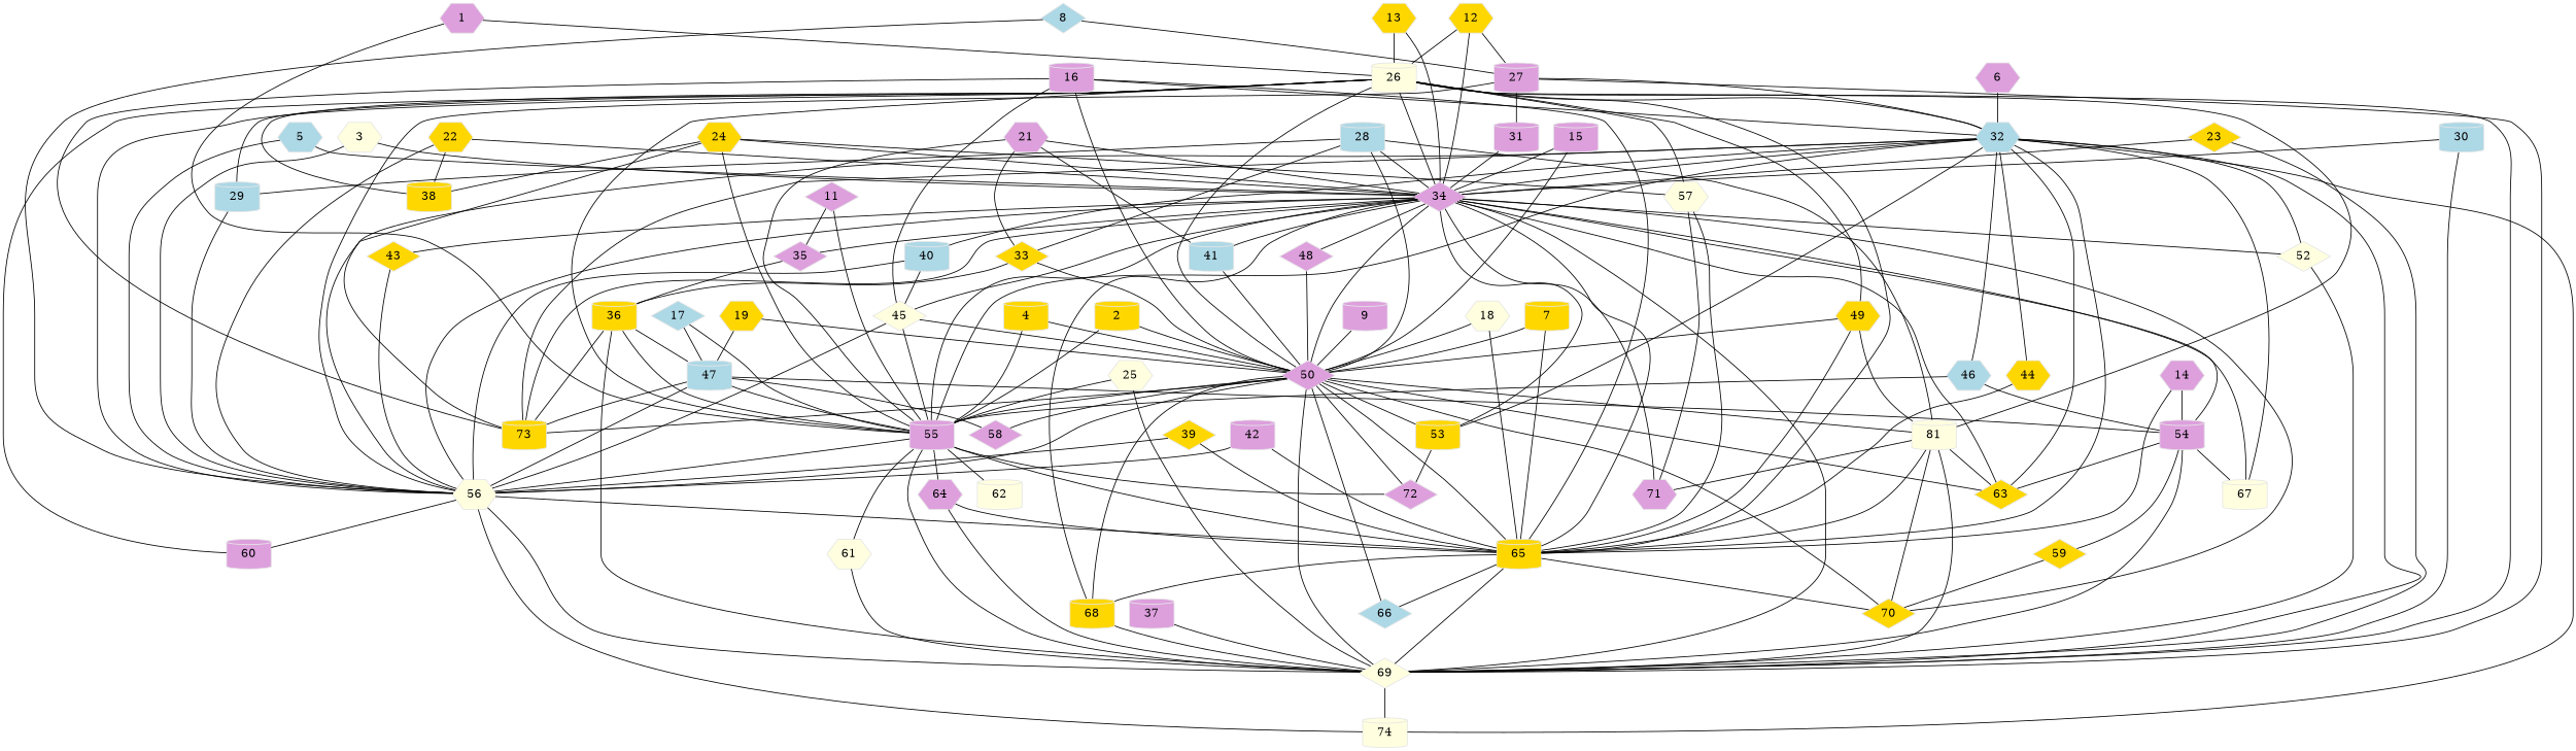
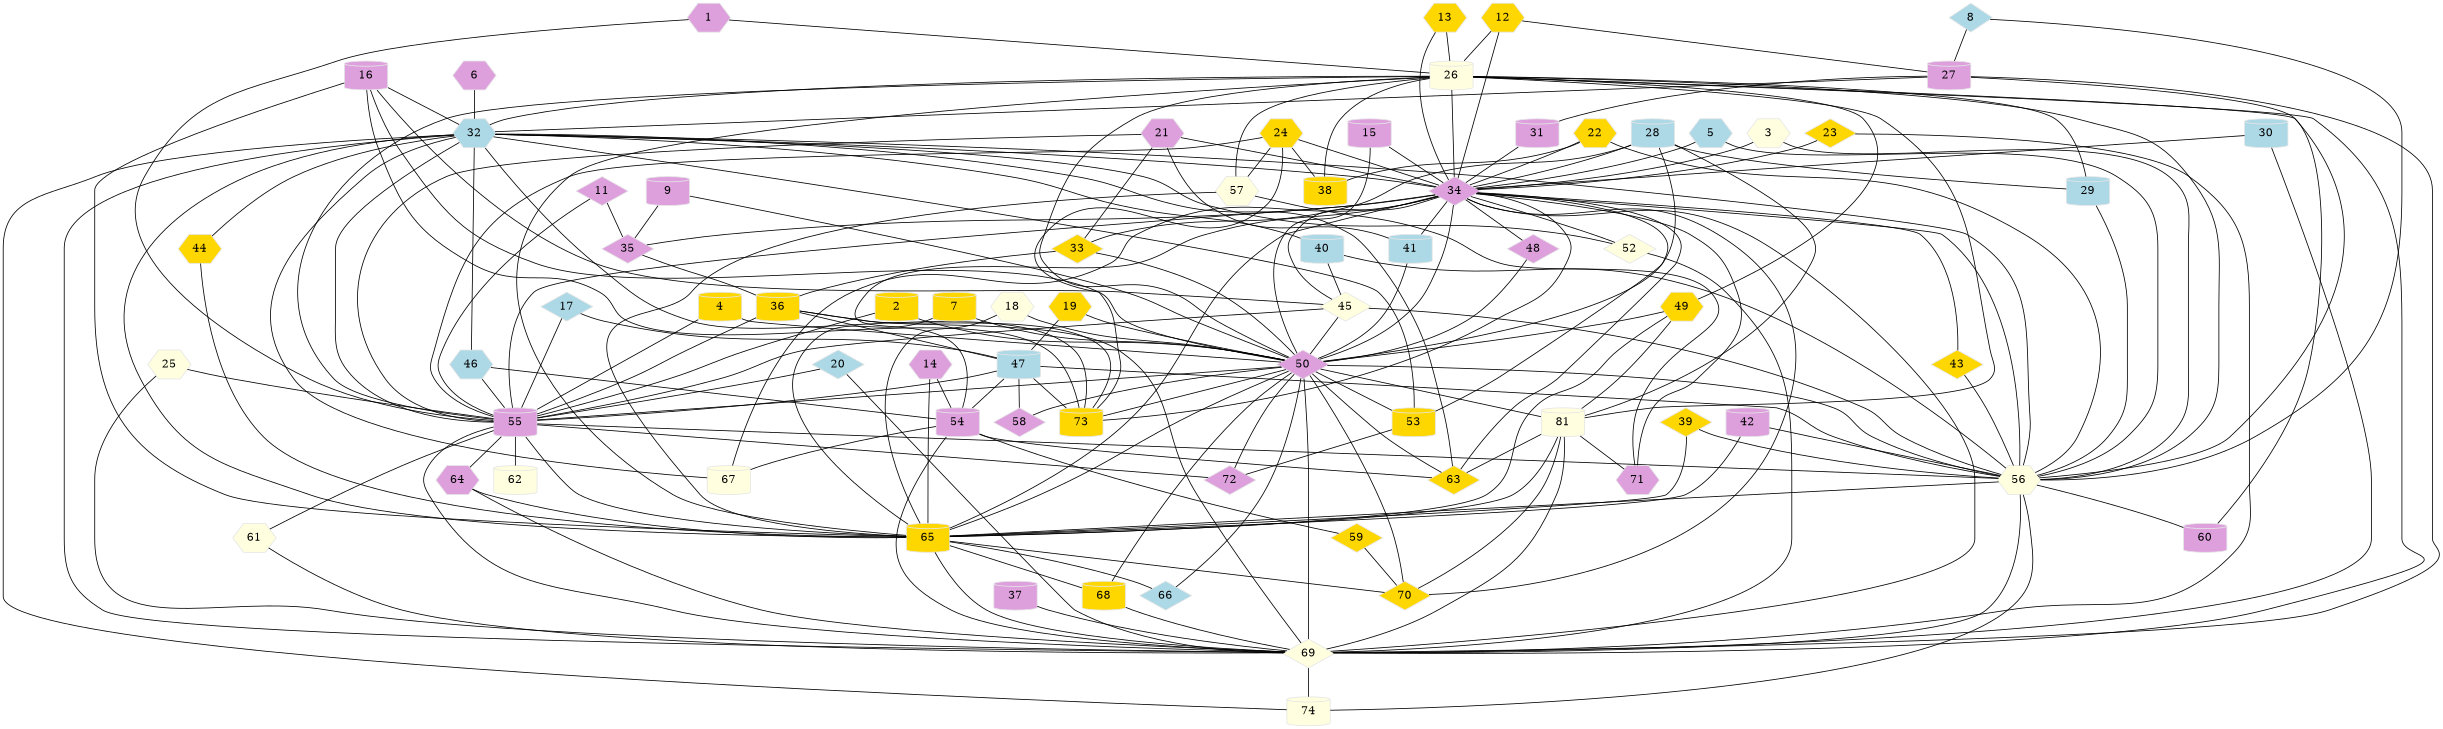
  graph {
    node [color=gray90 fillcolor=plum shape=cylinder style=filled]
    edge [weight=1.0]
    1 [shape=hexagon]
    26 [fillcolor=lightyellow]
    55
    50 [shape=diamond]
    34 [shape=diamond]
    56 [fillcolor=lightyellow shape=hexagon]
    32 [fillcolor=lightblue shape=hexagon]
    65 [fillcolor=gold]
    69 [fillcolor=lightyellow shape=diamond]
    38 [fillcolor=gold]
    57 [fillcolor=lightyellow shape=hexagon]
    29 [fillcolor=lightblue]
    49 [fillcolor=gold shape=hexagon]
    n14 [fillcolor=lightyellow label=81]
    60
    72 [shape=diamond]
    61 [fillcolor=lightyellow shape=hexagon]
    62 [fillcolor=lightyellow]
    64 [shape=hexagon]
    2 [fillcolor=gold]
    73 [fillcolor=gold]
    53 [fillcolor=gold]
    63 [fillcolor=gold shape=diamond]
    68 [fillcolor=gold]
    70 [fillcolor=gold shape=diamond]
    58 [shape=diamond]
    66 [fillcolor=lightblue shape=diamond]
    3 [fillcolor=lightyellow shape=hexagon]
    35 [shape=diamond]
    54
    45 [fillcolor=lightyellow shape=diamond]
    41 [fillcolor=lightblue]
    52 [fillcolor=lightyellow shape=diamond]
    67 [fillcolor=lightyellow]
    43 [fillcolor=gold shape=diamond]
    48 [shape=diamond]
    71 [shape=hexagon]
    74 [fillcolor=lightyellow]
    4 [fillcolor=gold]
    5 [fillcolor=lightblue shape=hexagon]
    6 [shape=hexagon]
    40 [fillcolor=lightblue]
    44 [fillcolor=gold shape=hexagon]
    46 [fillcolor=lightblue shape=hexagon]
    7 [fillcolor=gold]
    8 [fillcolor=lightblue shape=diamond]
    27
    31
    9
    36 [fillcolor=gold]
    59 [fillcolor=gold shape=diamond]
    11 [shape=diamond]
    12 [fillcolor=gold shape=hexagon]
    13 [fillcolor=gold shape=hexagon]
    14 [shape=hexagon]
    15
    16
    17 [fillcolor=lightblue shape=diamond]
    47 [fillcolor=lightblue]
    18 [fillcolor=lightyellow shape=hexagon]
    19 [fillcolor=gold shape=hexagon]
+   20 [fillcolor=lightblue shape=diamond]
    21 [shape=hexagon]
    33 [fillcolor=gold shape=diamond]
    22 [fillcolor=gold shape=hexagon]
    23 [fillcolor=gold shape=diamond]
    24 [fillcolor=gold shape=hexagon]
    25 [fillcolor=lightyellow shape=hexagon]
    28 [fillcolor=lightblue]
    30 [fillcolor=lightblue]
    37
    39 [fillcolor=gold shape=diamond]
    42
    1 -- 26
    1 -- 55
    26 -- 55
    26 -- 50 [weight=2.0]
    26 -- 34 [weight=3.0]
    26 -- 56
    26 -- 32
    26 -- 65 [weight=2.0]
    26 -- 69
    26 -- 38
    26 -- 57 [weight=2.0]
    26 -- 29
    26 -- 49
    26 -- n14
    26 -- 60
    55 -- 56 [weight=2.0]
    55 -- 65 [weight=2.0]
    55 -- 69
    55 -- 72
    55 -- 61
    55 -- 62
    55 -- 64
    50 -- 55 [weight=2.0]
    50 -- 56 [weight=2.0]
    50 -- 65 [weight=2.0]
    50 -- 69 [weight=4.0]
    50 -- n14
    50 -- 72 [weight=2.0]
    50 -- 73
    50 -- 53 [weight=2.0]
    50 -- 63
    50 -- 68
    50 -- 70 [weight=2.0]
    50 -- 58
    50 -- 66
    34 -- 55 [weight=2.0]
    34 -- 50 [weight=4.0]
    34 -- 56 [weight=2.0]
    34 -- 65 [weight=2.0]
    34 -- 69 [weight=2.0]
    34 -- 73 [weight=2.0]
    34 -- 53
    34 -- 63
-   34 -- 68
    34 -- 70
    34 -- 35
    34 -- 54 [weight=2.0]
    34 -- 45
    34 -- 41
    34 -- 52 [weight=2.0]
    34 -- 67 [weight=2.0]
    34 -- 43
    34 -- 48
    34 -- 71
    56 -- 65
    56 -- 69 [weight=2.0]
    56 -- 60
    56 -- 74
    32 -- 55 [weight=3.0]
    32 -- 34 [weight=4.0]
    32 -- 56
    32 -- 65
    32 -- 69 [weight=2.0]
    32 -- 73
    32 -- 53
    32 -- 63
    32 -- 52
    32 -- 67
    32 -- 74
    32 -- 40
    32 -- 44
    32 -- 46
    65 -- 69
    65 -- 68
    65 -- 70
    65 -- 66
    69 -- 74
    57 -- 65
    57 -- 71
    29 -- 56
    49 -- 50
    49 -- 65
    49 -- n14
    n14 -- 65
    n14 -- 69 [weight=2.0]
    n14 -- 63
    n14 -- 70
    n14 -- 71
    61 -- 69
    64 -- 65 [weight=2.0]
    64 -- 69
    2 -- 55
    2 -- 50
    53 -- 72
    68 -- 69
    3 -- 34
    3 -- 56
    35 -- 36
    54 -- 69
    54 -- 63
    54 -- 67
    54 -- 59
    45 -- 55
    45 -- 50
    45 -- 56
    41 -- 50
    52 -- 69
    43 -- 56
    48 -- 50
    4 -- 55
    4 -- 50
    5 -- 34
    5 -- 56
    6 -- 32 [weight=2.0]
    40 -- 56
    40 -- 45
    44 -- 65
    46 -- 55
    46 -- 54
    7 -- 50
    7 -- 65
    8 -- 56
    8 -- 27
    27 -- 56
    27 -- 32
    27 -- 69
    27 -- 31
    31 -- 34
    9 -- 50
+   9 -- 35
    36 -- 55
    36 -- 69
    36 -- 73
    36 -- 47
    59 -- 70
    11 -- 55
    11 -- 35
    12 -- 26
    12 -- 34
    12 -- 27
    13 -- 26 [weight=2.0]
    13 -- 34
    14 -- 65
    14 -- 54
    15 -- 50
    15 -- 34
    16 -- 50
    16 -- 32
    16 -- 65
    16 -- 73
    16 -- 45
    17 -- 55
    17 -- 47
    47 -- 55
    47 -- 56
    47 -- 73
    47 -- 58
    47 -- 54
    18 -- 50
    18 -- 65
    19 -- 50
    19 -- 47
+   20 -- 55
+   20 -- 69
    21 -- 55
    21 -- 34 [weight=2.0]
    21 -- 41
    21 -- 33
    33 -- 50
    33 -- 36
    22 -- 34
    22 -- 56
    22 -- 38
    23 -- 34
    23 -- 69
    24 -- 55
    24 -- 34
    24 -- 38
    24 -- 57
    24 -- 73
    25 -- 55
    25 -- 69
    28 -- 50
    28 -- 34
    28 -- 29
    28 -- n14
    28 -- 33
    30 -- 34
    30 -- 69
    37 -- 69
    39 -- 56
    39 -- 65
    42 -- 56
    42 -- 65
  }
